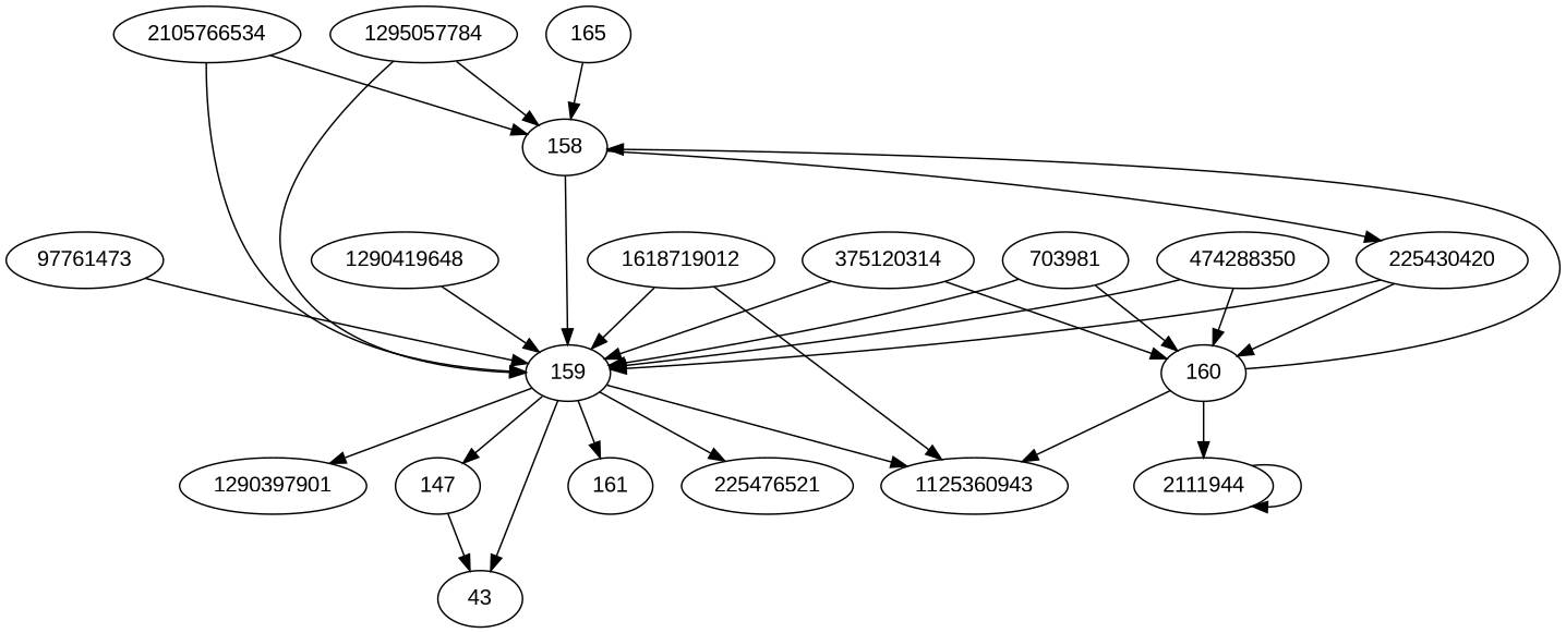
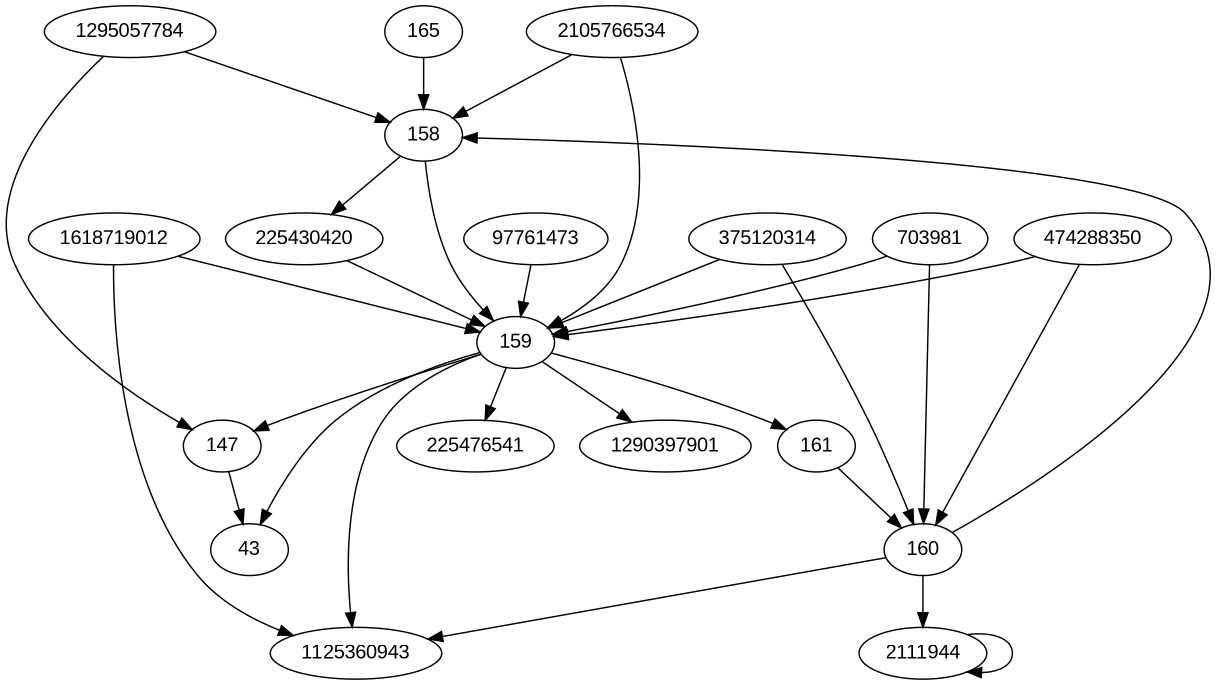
  digraph {
    fontname="Liberation Sans"
    node [fontname="Liberation Sans"]
    edge [fontname="Liberation Sans"]
    2105766534
    158
    159
    225430420
    147
    n6 [label=43]
    161
-   225476521
+   225476521 [label=225476541]
    1125360943
    1290397901
    160
    2111944
    1618719012
    165
    375120314
-   1290419648
    97761473
    703981
    n19 [label=474288350]
    1295057784
    2105766534 -> 158
    2105766534 -> 159
    158 -> 159
    158 -> 225430420
    159 -> 147
    159 -> n6
    159 -> 161
    159 -> 225476521
    159 -> 1125360943
    159 -> 1290397901
    225430420 -> 159
-   225430420 -> 160
+   161 -> 160
    147 -> n6
    160 -> 158
    160 -> 1125360943
    160 -> 2111944
    2111944 -> 2111944
    1618719012 -> 159
    1618719012 -> 1125360943
    165 -> 158
    375120314 -> 159
    375120314 -> 160
-   1290419648 -> 159
    97761473 -> 159
    703981 -> 159
    703981 -> 160
    n19 -> 159
    n19 -> 160
    1295057784 -> 158
-   1295057784 -> 159
+   1295057784 -> 147
  }
